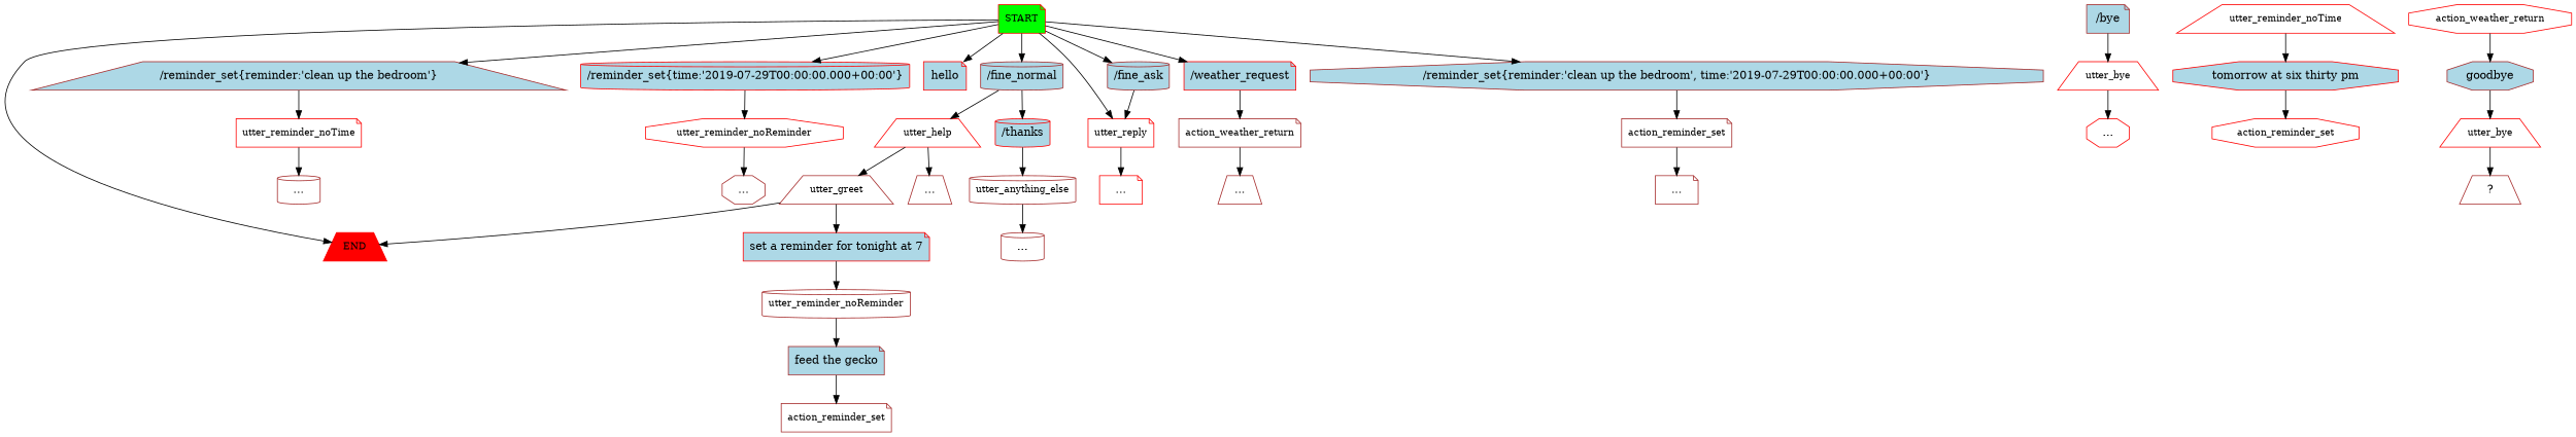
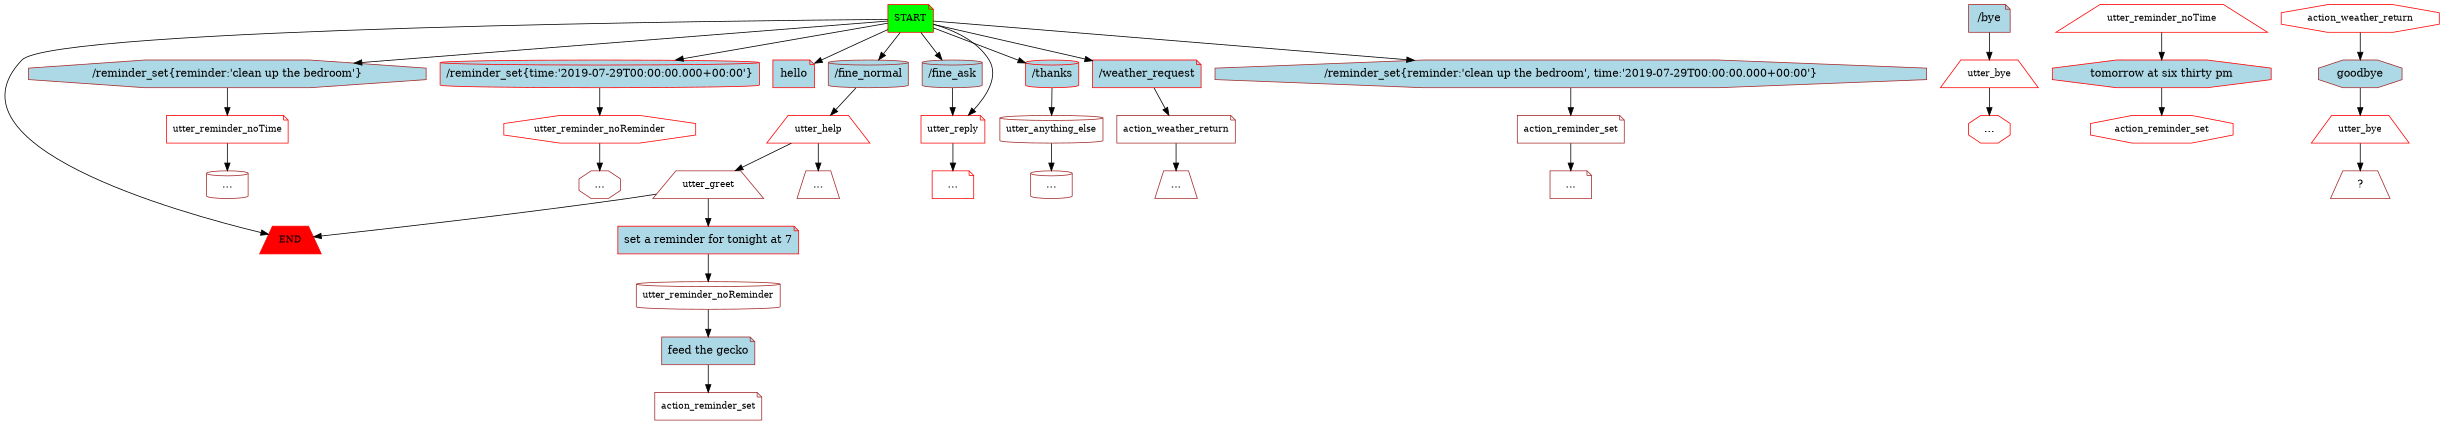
  digraph {
    node [color=brown shape=note]
    n1 [color=red fillcolor=green fontsize=12 label=START style=filled]
    n2 [color=red fillcolor=red fontsize=12 label=END shape=trapezium style=filled]
-   n3 [fillcolor=lightblue label="\/reminder_set\{reminder\:\'clean\ up\ the\ bedroom\'\}" shape=trapezium style=filled]
+   n3 [fillcolor=lightblue label="\/reminder_set\{reminder\:\'clean\ up\ the\ bedroom\'\}" shape=octagon style=filled]
    n4 [color=red fillcolor=lightblue label="\/reminder_set\{time\:\'2019\-07\-29T00\:00\:00\.000\+00\:00\'\}" shape=cylinder style=filled]
    n5 [color=red fillcolor=lightblue label=hello style=filled]
    n6 [fillcolor=lightblue label="\/fine_normal" shape=cylinder style=filled]
    n7 [fillcolor=lightblue label="\/fine_ask" shape=cylinder style=filled]
    n8 [color=red fillcolor=lightblue label="\/thanks" shape=cylinder style=filled]
    n9 [color=red fillcolor=lightblue label="\/weather_request" style=filled]
    n10 [fillcolor=lightblue label="\/reminder_set\{reminder\:\'clean\ up\ the\ bedroom\'\,\ time\:\'2019\-07\-29T00\:00\:00\.000\+00\:00\'\}" shape=octagon style=filled]
    n11 [color=red fontsize=12 label=utter_reply]
    n12 [color=red fontsize=12 label=utter_reminder_noTime]
    n13 [color=red fontsize=12 label=utter_reminder_noReminder shape=octagon]
    n14 [color=red fontsize=12 label=utter_help shape=trapezium]
    n15 [fontsize=12 label=utter_anything_else shape=cylinder]
    n16 [fillcolor=lightblue label="\/bye" style=filled]
    n17 [color=red fontsize=12 label=utter_bye shape=trapezium]
    n18 [fontsize=12 label=action_weather_return]
    n19 [fontsize=12 label=action_reminder_set]
    n20 [label="..." shape=cylinder]
    n21 [label="..." shape=octagon]
    n22 [fontsize=12 label=utter_greet shape=trapezium]
    n23 [color=red fillcolor=lightblue label="set\ a\ reminder\ for\ tonight\ at\ 7" style=filled]
    n24 [fontsize=12 label=utter_reminder_noReminder shape=cylinder]
    n25 [label="..." shape=trapezium]
    n26 [color=red label="..."]
    n27 [label="..." shape=cylinder]
    n28 [color=red label="..." shape=octagon]
    n29 [label="..." shape=trapezium]
    n30 [label="..."]
    n31 [fillcolor=lightblue label="feed\ the\ gecko" style=filled]
    n32 [fontsize=12 label=action_reminder_set]
    n33 [color=red fontsize=12 label=utter_reminder_noTime shape=trapezium]
    n34 [color=red fillcolor=lightblue label="tomorrow\ at\ six\ thirty\ pm" shape=octagon style=filled]
    n35 [color=red fontsize=12 label=action_reminder_set shape=octagon]
    n36 [color=red fontsize=12 label=action_weather_return shape=octagon]
    n37 [fillcolor=lightblue label=goodbye shape=octagon style=filled]
    n38 [color=red fontsize=12 label=utter_bye shape=trapezium]
    n39 [label="  ?  " shape=trapezium]
    n1 -> n2
    n1 -> n3
    n1 -> n4
    n1 -> n5
    n1 -> n6
    n1 -> n7
-   n6 -> n8
+   n1 -> n8
    n1 -> n9
    n1 -> n10
    n1 -> n11
    n3 -> n12
    n4 -> n13
    n6 -> n14
    n7 -> n11
    n8 -> n15
    n9 -> n18
    n10 -> n19
    n11 -> n26
    n12 -> n20
    n13 -> n21
    n14 -> n22
    n14 -> n25
    n15 -> n27
    n16 -> n17
    n17 -> n28
    n18 -> n29
    n19 -> n30
    n22 -> n2
    n22 -> n23
    n23 -> n24
    n24 -> n31
    n31 -> n32
    n33 -> n34
    n34 -> n35
    n36 -> n37
    n37 -> n38
    n38 -> n39
  }
